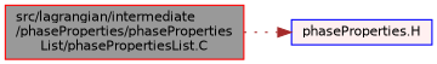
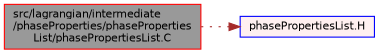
  digraph {
    rankdir=LR
    node [fontname=Helvetica fontsize=10 shape=box style=filled]
    n1 [color=red fillcolor=grey60 fontcolor=black height=0.2 label="src/lagrangian/intermediate\l/phaseProperties/phaseProperties\lList/phasePropertiesList.C" width=0.4]
-   n2 [color=blue fillcolor="#FFF0F0" height=0.2 label="phaseProperties.H" width=0.4]
+   n2 [color=blue fillcolor="#FFF0F0" height=0.2 label="phasePropertiesList.H" width=0.4]
    n1 -> n2 [color=brown fontname=Helvetica fontsize=10 labelfontname=Helvetica labelfontsize=10 style=dotted]
  }
